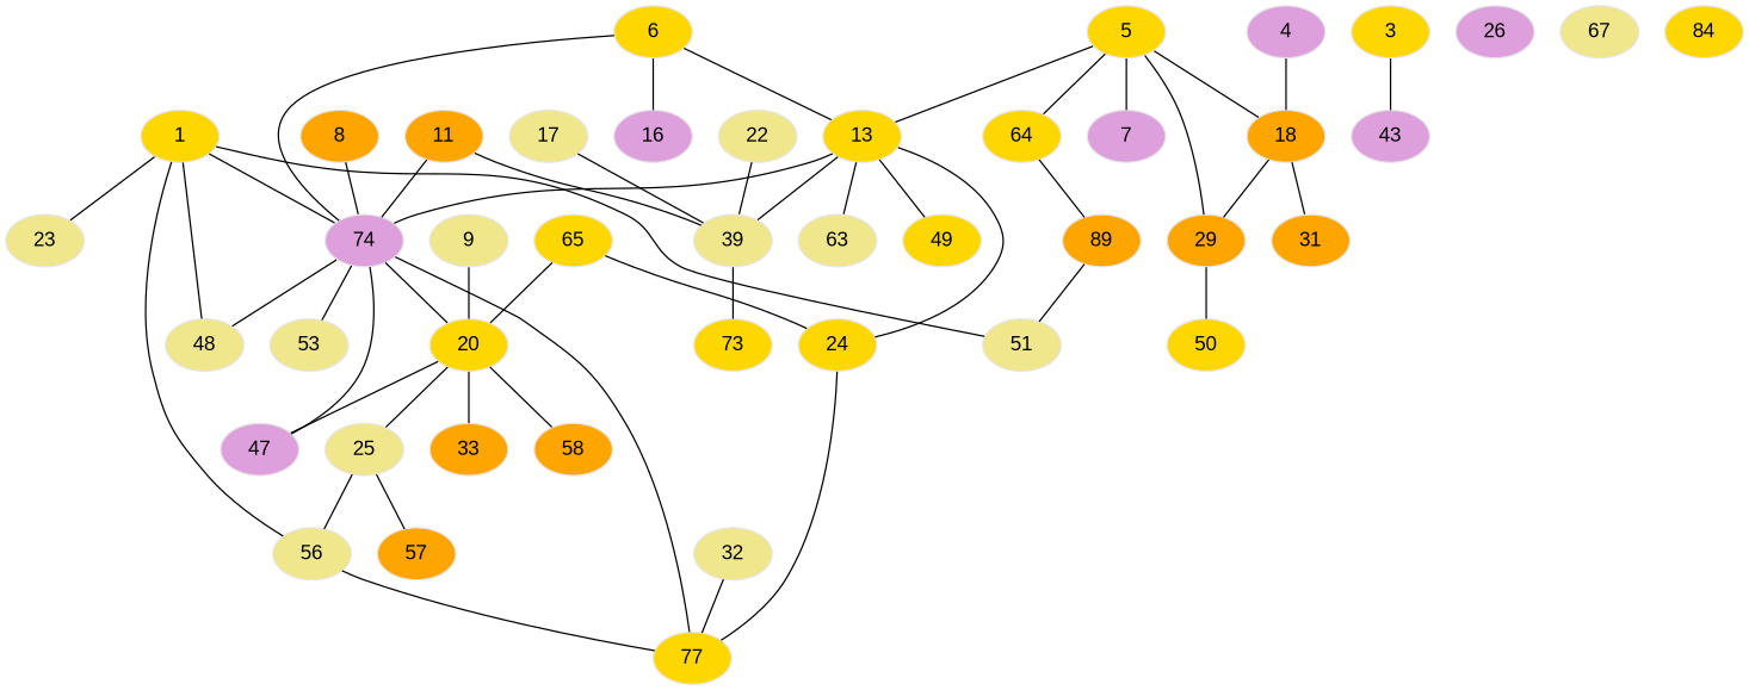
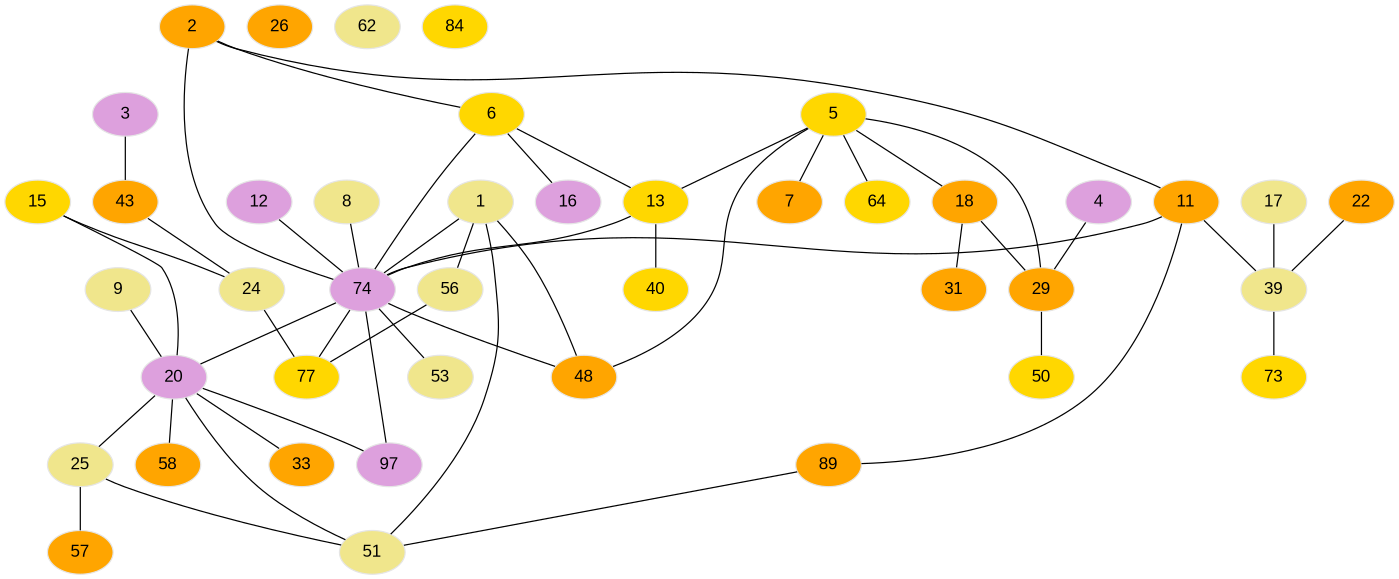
  graph {
    fontname="Liberation Sans"
    node [color=gray90 fillcolor=orange fontname="Liberation Sans" style=filled]
    edge [fontname="Liberation Sans"]
-   1 [fillcolor=gold super="+10"]
+   1 [fillcolor=khaki super="+10"]
    n2 [fillcolor=plum label=74 super="+66+45+70+30+28"]
    n3 [fillcolor=khaki label=51 super="+44"]
-   23 [fillcolor=khaki]
-   48 [fillcolor=khaki]
+   48
    56 [fillcolor=khaki]
    4 [fillcolor=plum super="+89"]
    18 [super="+80"]
-   20 [fillcolor=gold super="+46+31"]
-   47 [fillcolor=plum super="+60"]
+   20 [fillcolor=plum super="+46+31"]
+   47 [fillcolor=plum super="+60" label=97]
    53 [fillcolor=khaki]
    77 [fillcolor=gold super="+82"]
+   2 [super="+81+35"]
    6 [fillcolor=gold super="+65+37"]
    11 [super="+27"]
    13 [fillcolor=gold super="+38+52"]
    16 [fillcolor=plum]
    n18 [label=89]
    39 [fillcolor=khaki super="+54"]
-   3 [fillcolor=gold]
-   43 [fillcolor=plum]
+   3 [fillcolor=plum]
+   43
    29 [super="+41"]
    n23 [label=31]
    5 [fillcolor=gold super="+49+36+76"]
-   7 [fillcolor=plum]
+   7
    64 [fillcolor=gold]
-   24 [fillcolor=gold]
-   40 [fillcolor=gold label=49]
-   63 [fillcolor=khaki]
+   24 [fillcolor=khaki]
+   40 [fillcolor=gold]
    50 [fillcolor=gold]
-   8 [super="+69+42"]
+   8 [fillcolor=khaki super="+69+42"]
    9 [fillcolor=khaki super="+51"]
    25 [fillcolor=khaki]
    33
    58 [super="+75"]
    73 [fillcolor=gold super="+83"]
-   15 [fillcolor=gold label=65]
+   12 [fillcolor=plum]
+   15 [fillcolor=gold]
    17 [fillcolor=khaki super="+34"]
    57
-   22 [fillcolor=khaki]
-   26 [fillcolor=plum]
-   32 [fillcolor=khaki]
-   62 [fillcolor=khaki label=67]
+   22
+   26
+   62 [fillcolor=khaki]
    84 [fillcolor=gold]
    1 -- n2
    1 -- n3
-   1 -- 23
    1 -- 48
    1 -- 56
    n2 -- 48
    n2 -- 20
    n2 -- 47
    n2 -- 53
    n2 -- 77
    56 -- 77
-   4 -- 18
+   4 -- 29
    18 -- 29
    18 -- n23
+   20 -- n3
    20 -- 47
    20 -- 25
    20 -- 33
    20 -- 58
+   2 -- n2 [weight=3]
+   2 -- 6
+   2 -- 11
    6 -- n2
    6 -- 13
    6 -- 16
    11 -- n2 [weight=2]
-   64 -- n18
+   11 -- n18
    11 -- 39
    13 -- n2 [weight=3]
-   13 -- 39
-   13 -- 24
+   43 -- 24
    13 -- 40
-   13 -- 63
    n18 -- n3
    39 -- 73
    3 -- 43
    29 -- 50
+   5 -- 48
    5 -- 18
    5 -- 13
    5 -- 29
    5 -- 7
    5 -- 64
    24 -- 77
    8 -- n2
    9 -- 20 [weight=3]
-   25 -- 56
+   25 -- n3
    25 -- 57
+   12 -- n2
    15 -- 20
    15 -- 24
    17 -- 39
    22 -- 39
-   32 -- 77
  }
